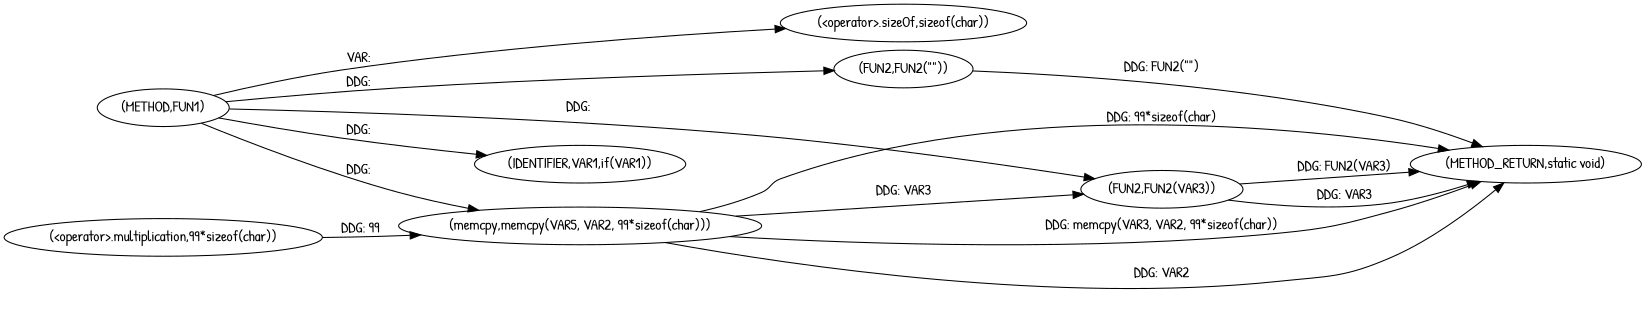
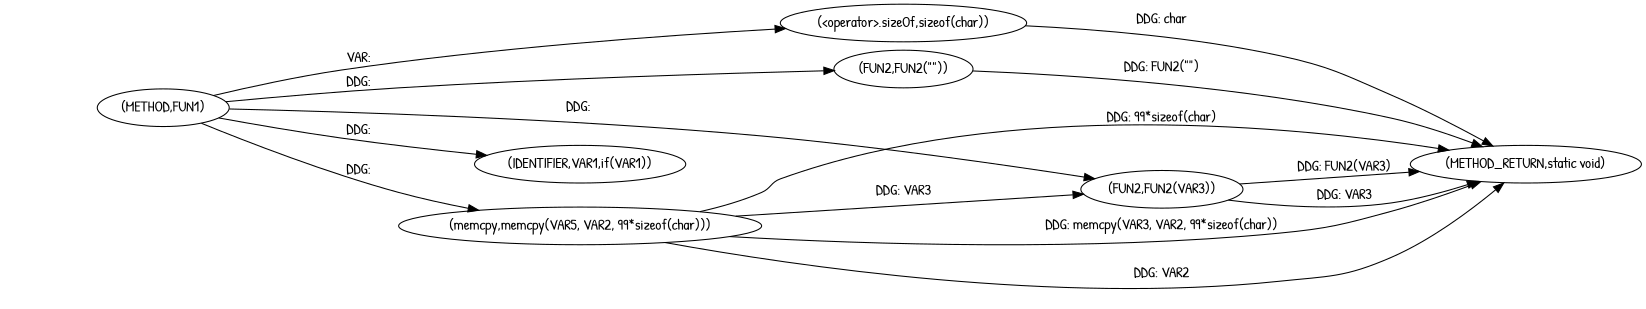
  digraph {
    fontname="Patrick Hand"
    rankdir=LR
    node [fontname="Patrick Hand"]
    edge [fontname="Patrick Hand"]
    n1 [label="(METHOD,FUN1)"]
    n2 [label="(IDENTIFIER,VAR1,if(VAR1))"]
    n3 [label="(FUN2,FUN2(\"\"))"]
    n4 [label="(memcpy,memcpy(VAR5, VAR2, 99*sizeof(char)))"]
    n5 [label="(<operator>.sizeOf,sizeof(char))"]
    n6 [label="(FUN2,FUN2(VAR3))"]
    n7 [label="(METHOD_RETURN,static void)"]
-   n8 [label="(<operator>.multiplication,99*sizeof(char))"]
    n1 -> n2 [label="DDG: "]
    n1 -> n3 [label="DDG: "]
    n1 -> n4 [label="DDG: "]
    n1 -> n5 [label="VAR: "]
    n1 -> n6 [label="DDG: "]
    n3 -> n7 [label="DDG: FUN2(\"\")"]
    n4 -> n6 [label="DDG: VAR3"]
    n4 -> n7 [label="DDG: VAR2"]
    n4 -> n7 [label="DDG: 99*sizeof(char)"]
    n4 -> n7 [label="DDG: memcpy(VAR3, VAR2, 99*sizeof(char))"]
+   n5 -> n7 [label="DDG: char"]
    n6 -> n7 [label="DDG: VAR3"]
    n6 -> n7 [label="DDG: FUN2(VAR3)"]
-   n8 -> n4 [label="DDG: 99"]
  }
